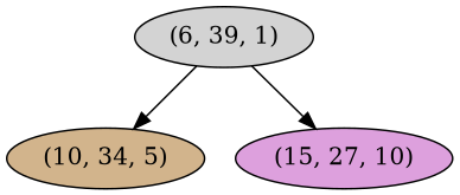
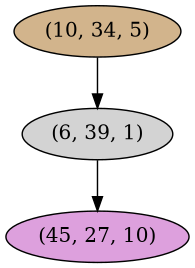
  digraph {
    node [style=filled]
    edge [arrowhead=normal style=solid]
    "(6, 39, 1)" [fillcolor=lightgrey]
    "(10, 34, 5)" [fillcolor=tan]
-   "(15, 27, 10)" [fillcolor=plum]
-   "(6, 39, 1)" -> "(10, 34, 5)"
+   "(15, 27, 10)" [fillcolor=plum label="(45, 27, 10)"]
+   "(10, 34, 5)" -> "(6, 39, 1)"
    "(6, 39, 1)" -> "(15, 27, 10)"
  }
